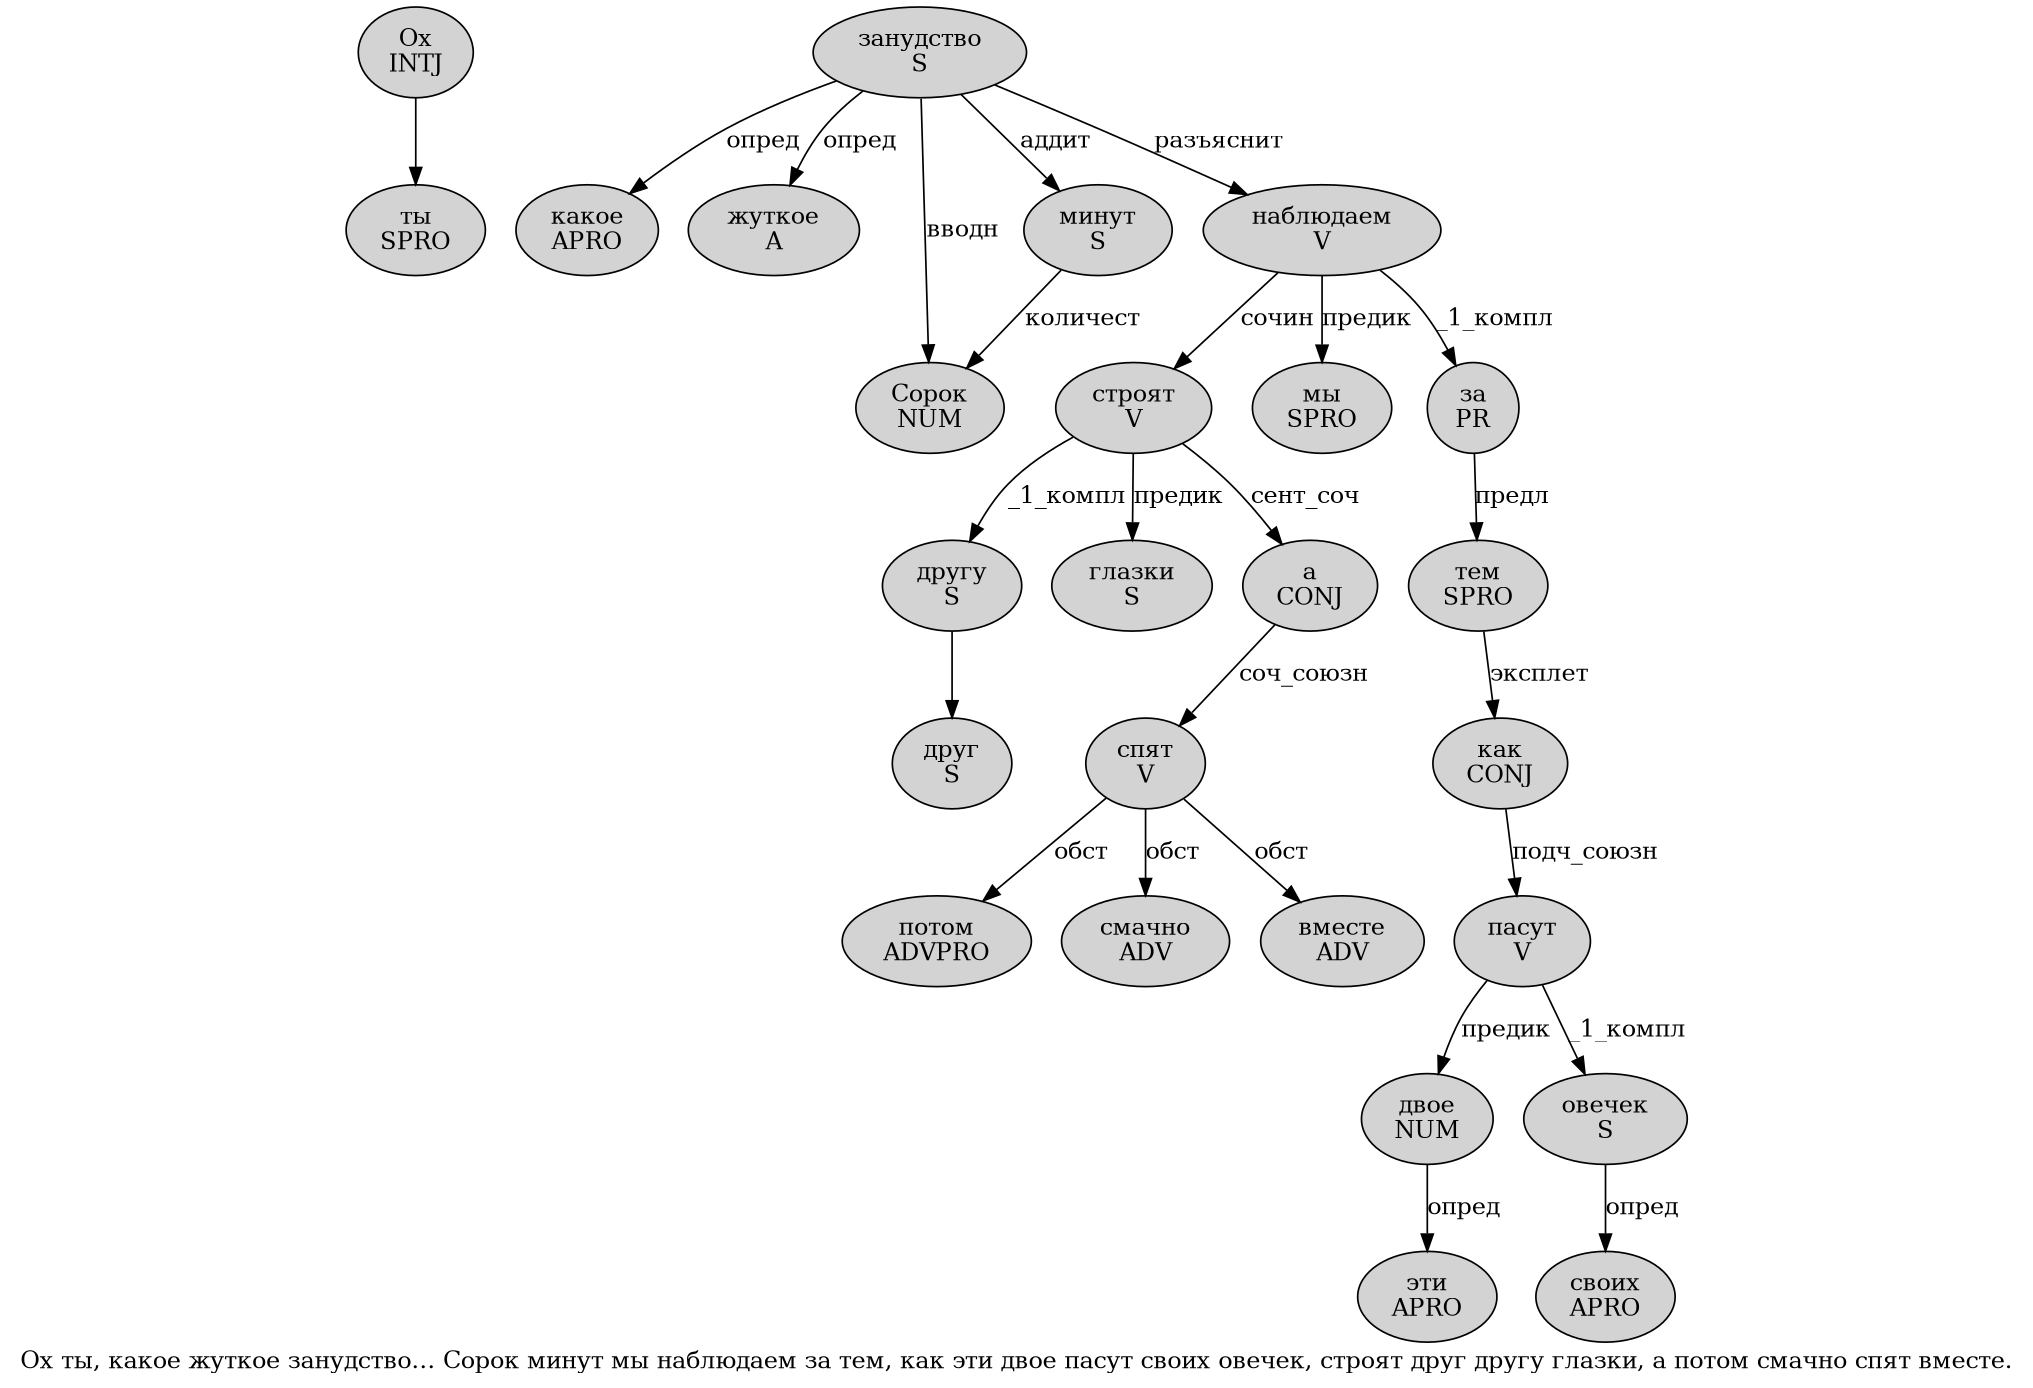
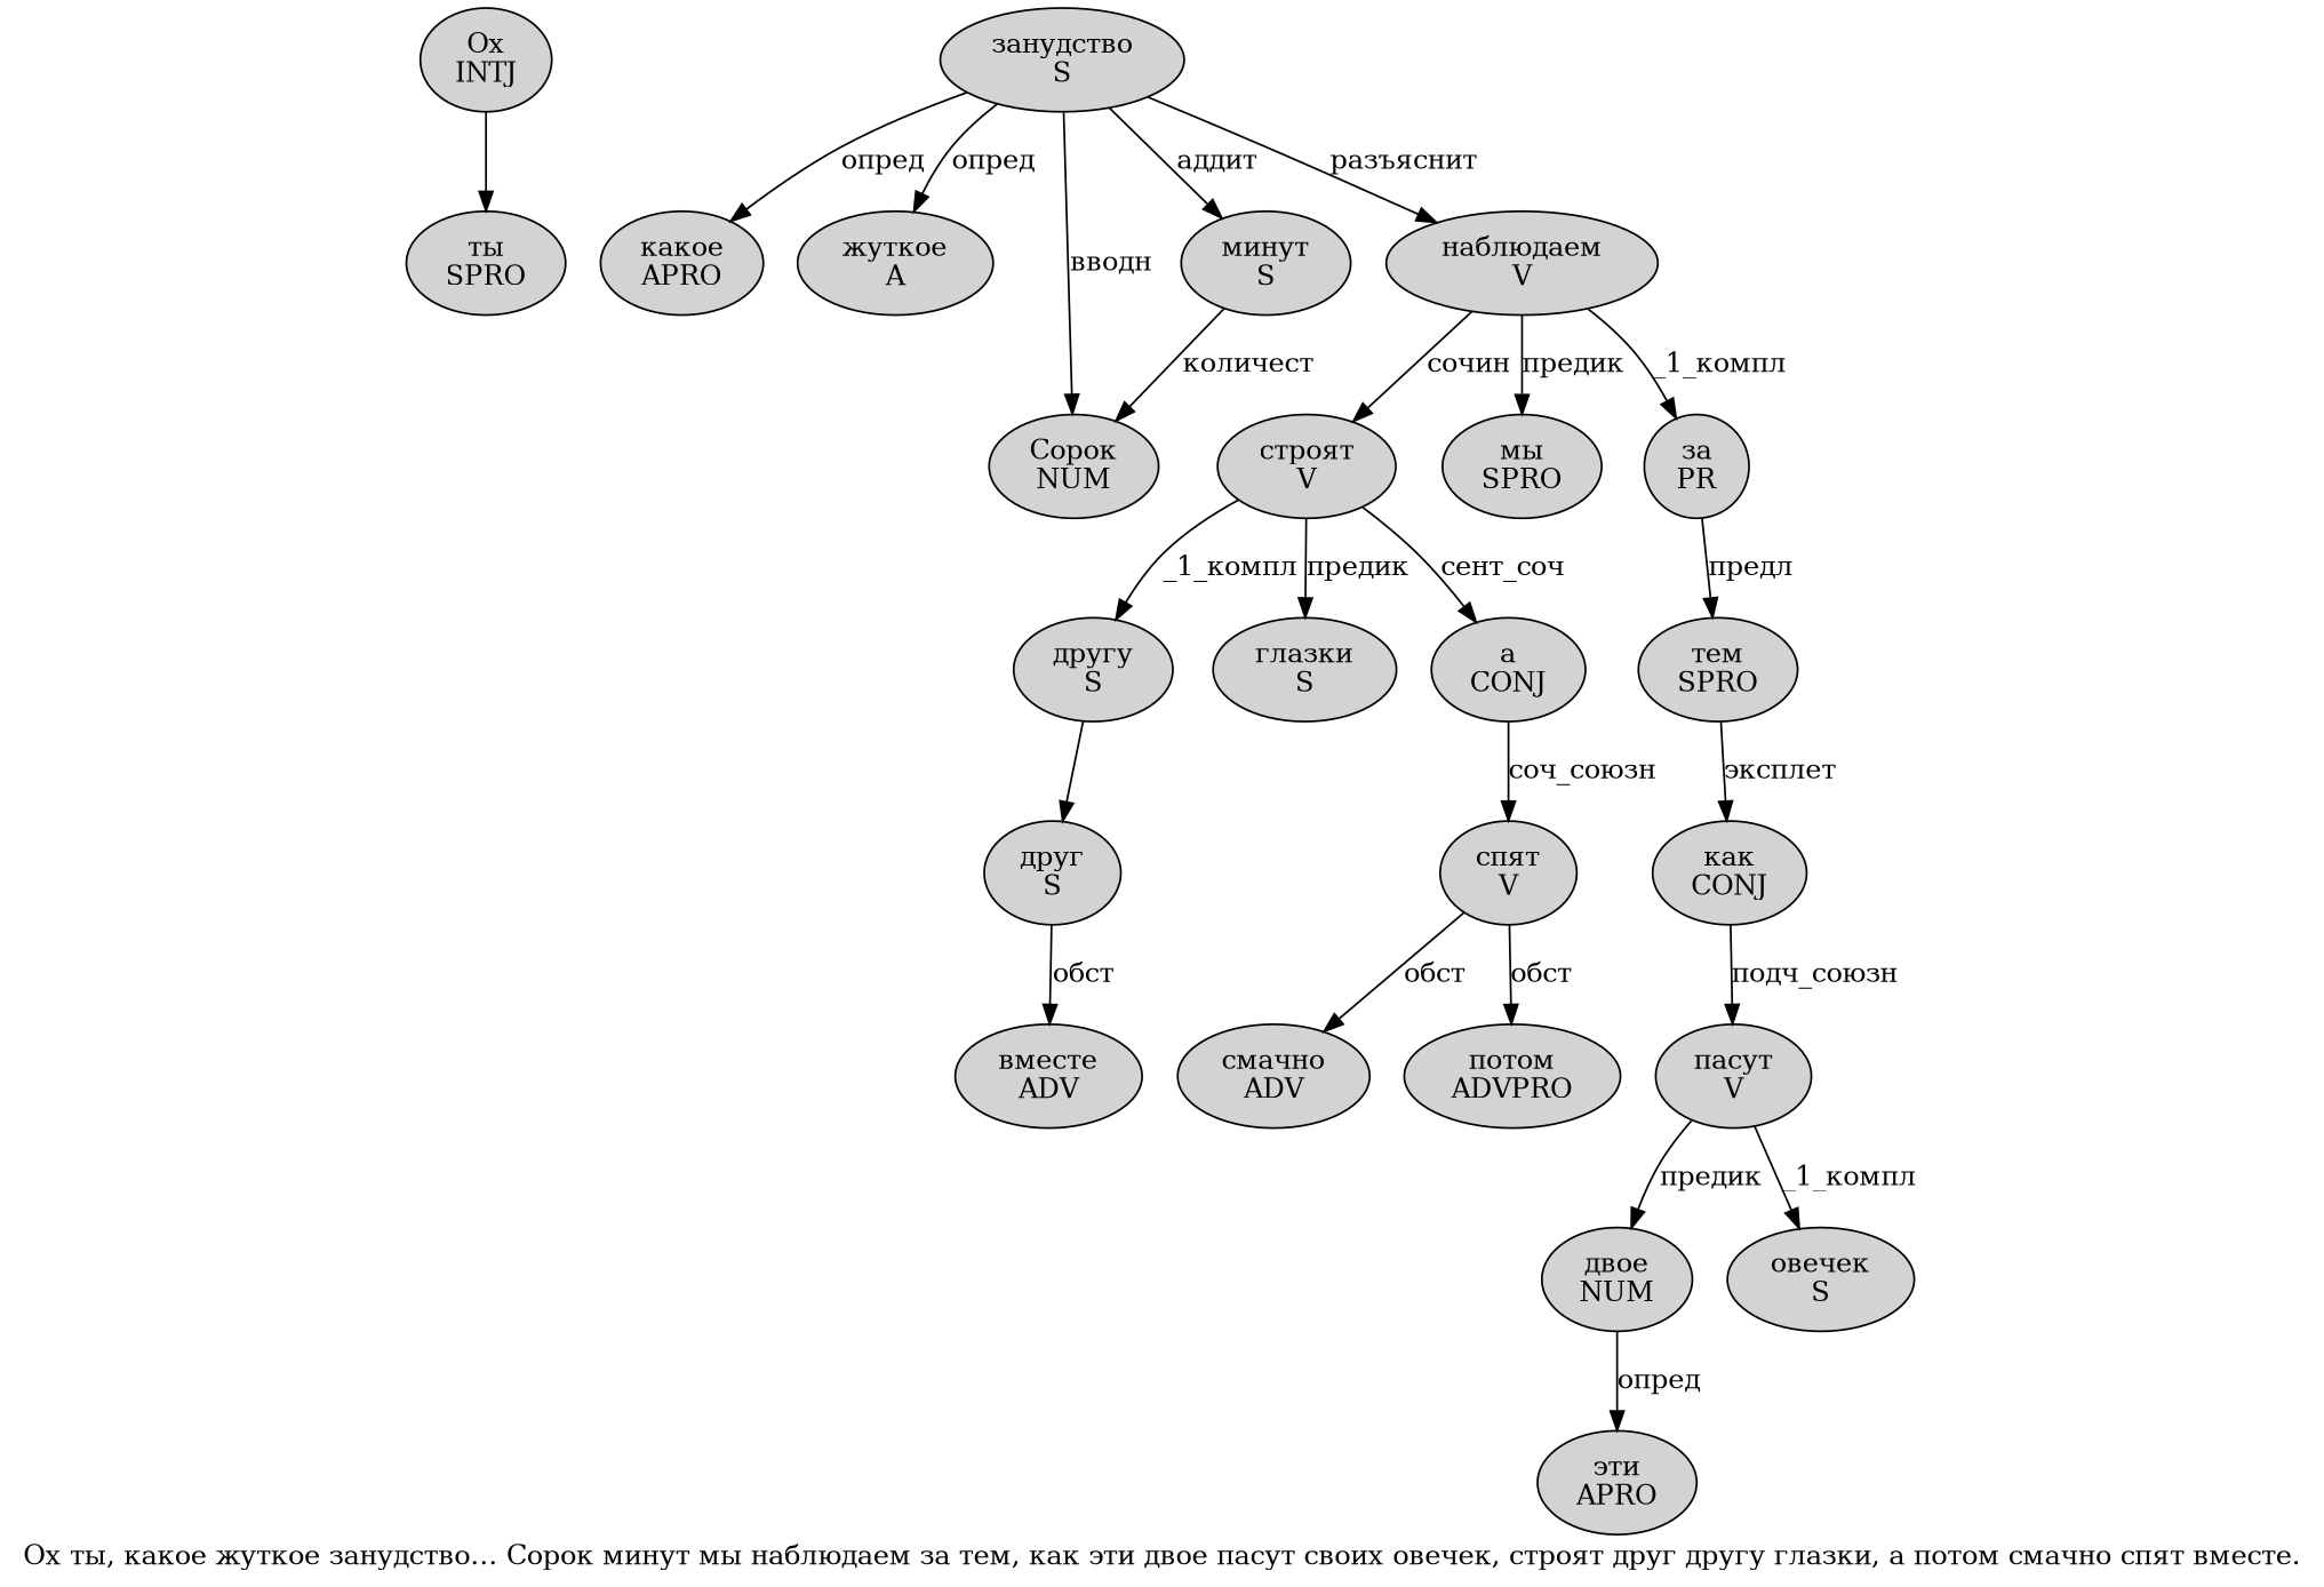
  digraph {
    label="Ох ты, какое жуткое занудство… Сорок минут мы наблюдаем за тем, как эти двое пасут своих овечек, строят друг другу глазки, а потом смачно спят вместе."
    node [fillcolor=lightgray penwidth=1 shape=ellipse style=filled]
    n1 [label="Ох\nINTJ"]
    n2 [label="ты\nSPRO"]
    n3 [label="какое\nAPRO"]
    n4 [label="жуткое\nA"]
    n5 [label="занудство\nS"]
    n6 [label="минут\nS"]
    n7 [label="наблюдаем\nV"]
    n8 [label="Сорок\nNUM"]
    n9 [label="мы\nSPRO"]
    n10 [label="за\nPR"]
    n11 [label="строят\nV"]
    n12 [label="тем\nSPRO"]
    n13 [label="другу\nS"]
    n14 [label="глазки\nS"]
    n15 [label="а\nCONJ"]
    n16 [label="как\nCONJ"]
    n17 [label="пасут\nV"]
    n18 [label="двое\nNUM"]
    n19 [label="овечек\nS"]
    n20 [label="эти\nAPRO"]
-   n21 [label="своих\nAPRO"]
    n22 [label="друг\nS"]
    n23 [label="спят\nV"]
    n24 [label="потом\nADVPRO"]
    n25 [label="смачно\nADV"]
    n26 [label="вместе\nADV"]
    n1 -> n2
    n5 -> n3 [label="опред"]
    n5 -> n4 [label="опред"]
    n5 -> n6 [label="аддит"]
    n5 -> n7 [label="разъяснит"]
    n5 -> n8 [label="вводн"]
    n6 -> n8 [label="количест"]
    n7 -> n9 [label="предик"]
    n7 -> n10 [label="_1_компл"]
    n7 -> n11 [label="сочин"]
    n10 -> n12 [label="предл"]
    n11 -> n13 [label="_1_компл"]
    n11 -> n14 [label="предик"]
    n11 -> n15 [label="сент_соч"]
    n12 -> n16 [label="эксплет"]
    n13 -> n22
    n15 -> n23 [label="соч_союзн"]
    n16 -> n17 [label="подч_союзн"]
    n17 -> n18 [label="предик"]
    n17 -> n19 [label="_1_компл"]
    n18 -> n20 [label="опред"]
-   n19 -> n21 [label="опред"]
    n23 -> n24 [label="обст"]
    n23 -> n25 [label="обст"]
-   n23 -> n26 [label="обст"]
+   n22 -> n26 [label="обст"]
  }
